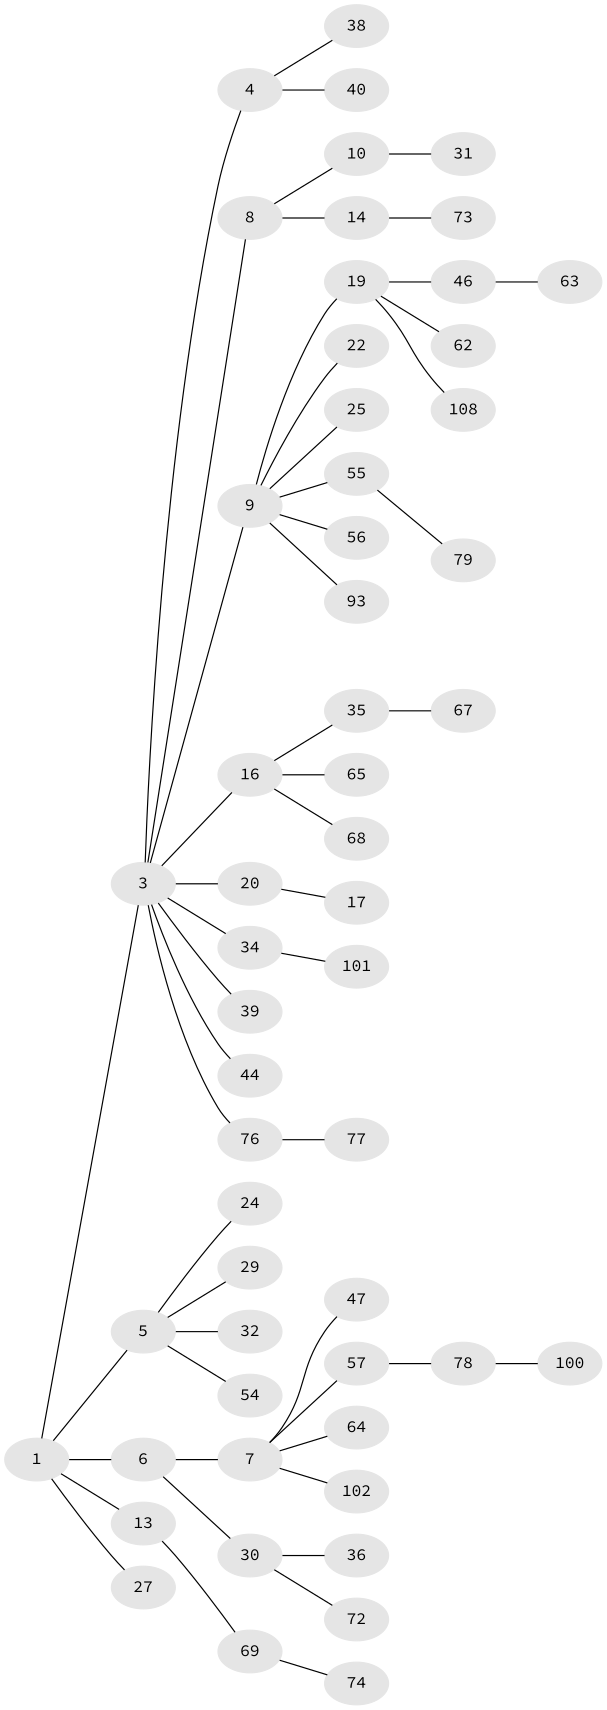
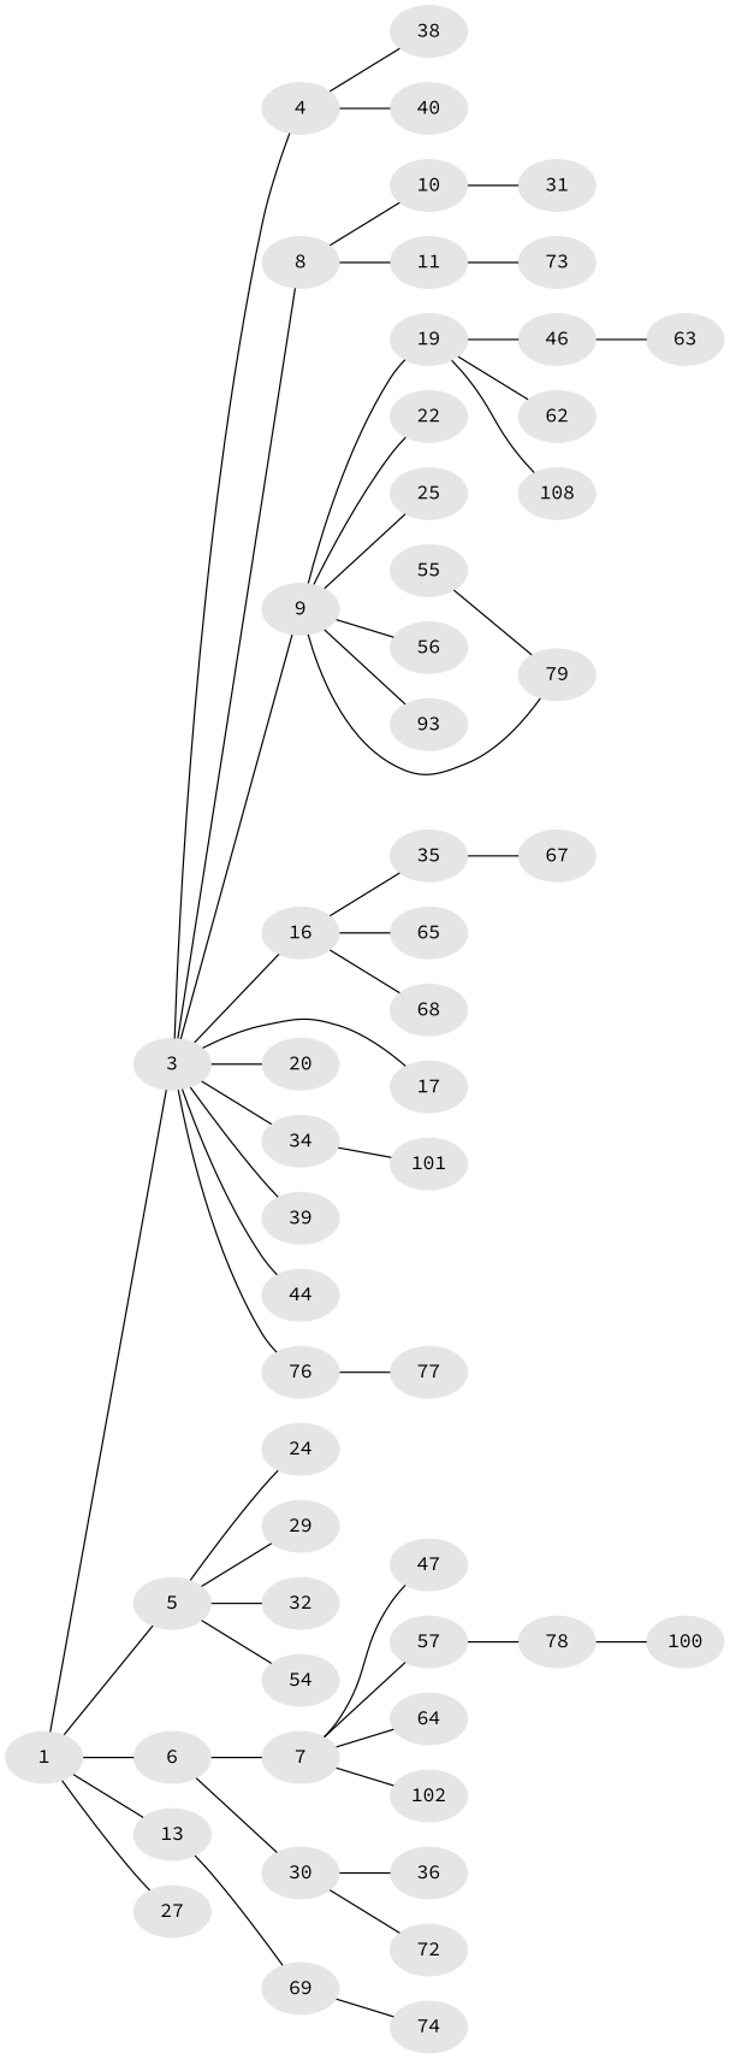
  graph {
    fontname="Source Code Pro"
    rankdir=LR
    node [color=gray90 fontname="Source Code Pro" style=filled]
    edge [fontname="Source Code Pro"]
    1 [super="+2+21"]
    3 [super="+11"]
    5
    6
    13 [super="+86"]
    27 [super="+99"]
    4
    8
    9 [super="+12+84+83+96"]
    16 [super="+23"]
    17
    20
    34
    39
    44 [super="+45+60"]
    76
    24 [super="+48"]
    29 [super="+71"]
    32 [super="+80"]
    54
    7 [super="+18+26"]
    30 [super="+50"]
    69
    38 [super="+90+53"]
    40
    10
-   14 [super="+70"]
+   14 [super="+70" label=11]
    19 [super="+42+28"]
    22 [super="+59+87"]
    25
    55
    56 [super="+97+89"]
    93 [super="+105"]
    35
    65
    68
    101
    77
    47 [super="+51"]
    57
    64
    102 [super="+107"]
    36 [super="+85"]
    72 [super="+81"]
    78
    31
    73
    46 [super="+49"]
    62 [super="+94"]
    108
    79
    74
    67
    63
    n55 [label=100]
    1 -- 3
    1 -- 5
    1 -- 6
    1 -- 13
    1 -- 27
    3 -- 4
    3 -- 8
    3 -- 9
    3 -- 16
-   20 -- 17
+   3 -- 17
    3 -- 20
    3 -- 34
    3 -- 39
    3 -- 44
    3 -- 76
    5 -- 24
    5 -- 29
    5 -- 32
    5 -- 54
    6 -- 7
    6 -- 30
    13 -- 69
    4 -- 38
    4 -- 40
    8 -- 10
    8 -- 14
    9 -- 19
    9 -- 22
    9 -- 25
-   9 -- 55
+   9 -- 79
    9 -- 56
    9 -- 93
    16 -- 35
    16 -- 65
    16 -- 68
    34 -- 101
    76 -- 77
    7 -- 47
    7 -- 57
    7 -- 64
    7 -- 102
    30 -- 36
    30 -- 72
    69 -- 74
    10 -- 31
    14 -- 73
    19 -- 46
    19 -- 62
    19 -- 108
    55 -- 79
    35 -- 67
    57 -- 78
    78 -- n55
    46 -- 63
  }
